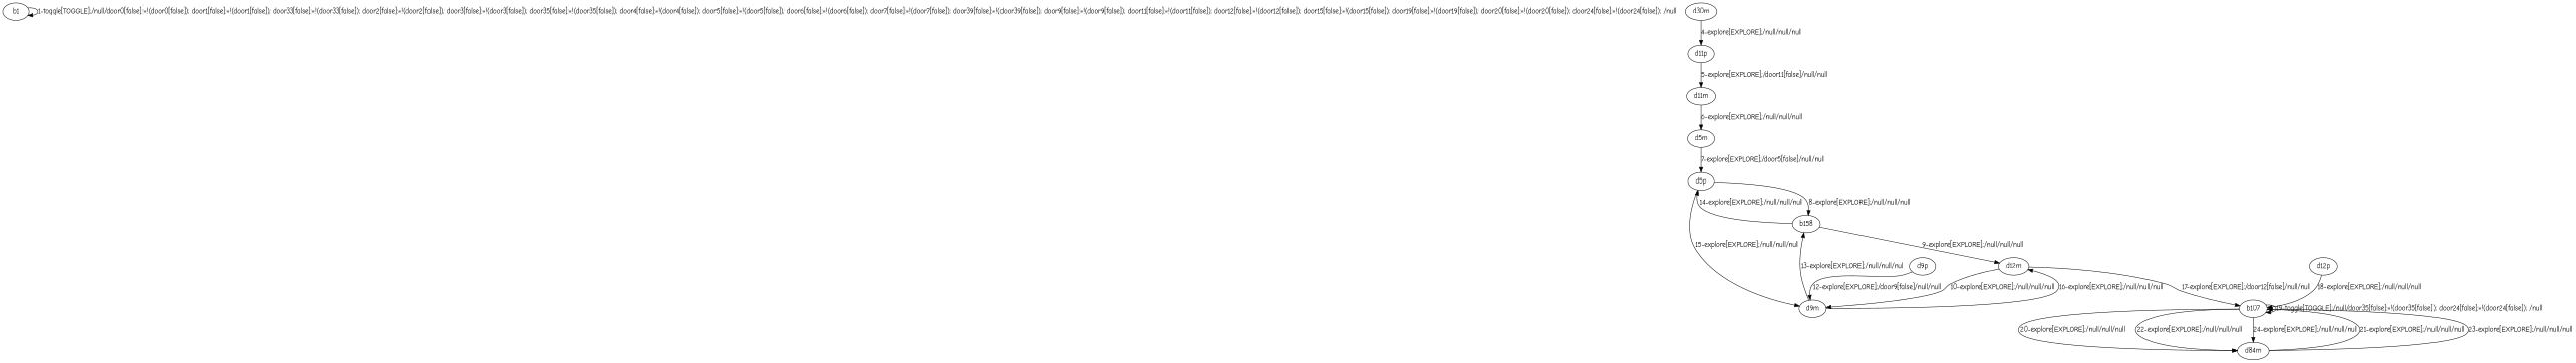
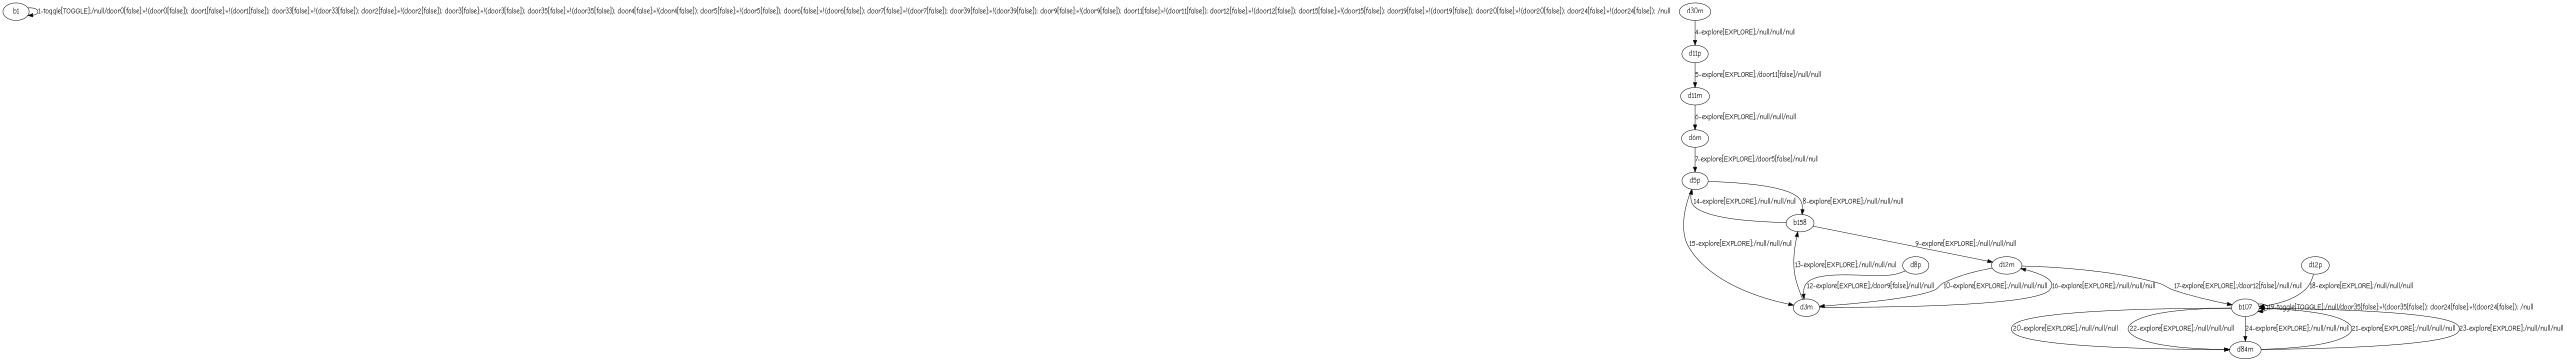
  digraph {
    fontname="Comic Neue"
    node [fontname="Comic Neue"]
    edge [fontname="Comic Neue"]
    b1
    n2 [label=d30m]
    d11p
    d11m
-   d5m
+   d5m [label=d6m]
    d5p
    n7 [label=b158]
-   d9m
+   d9m [label=d3m]
    d12m
    b107
    d12p
-   d9p
+   d9p [label=d8p]
    n13 [label=d84m]
    b1 -> b1 [label="1-toggle[TOGGLE];/null/door0[false]:=!(door0[false]); door1[false]:=!(door1[false]); door33[false]:=!(door33[false]); door2[false]:=!(door2[false]); door3[false]:=!(door3[false]); door35[false]:=!(door35[false]); door4[false]:=!(door4[false]); door5[false]:=!(door5[false]); door6[false]:=!(door6[false]); door7[false]:=!(door7[false]); door39[false]:=!(door39[false]); door9[false]:=!(door9[false]); door11[false]:=!(door11[false]); door12[false]:=!(door12[false]); door15[false]:=!(door15[false]); door19[false]:=!(door19[false]); door20[false]:=!(door20[false]); door24[false]:=!(door24[false]); /null"]
    n2 -> d11p [label="4-explore[EXPLORE];/null/null/null"]
    d11p -> d11m [label="5-explore[EXPLORE];/door11[false]/null/null"]
    d11m -> d5m [label="6-explore[EXPLORE];/null/null/null"]
    d5m -> d5p [label="7-explore[EXPLORE];/door5[false]/null/null"]
    d5p -> n7 [label="8-explore[EXPLORE];/null/null/null"]
    d5p -> d9m [label="15-explore[EXPLORE];/null/null/null"]
    n7 -> d5p [label="14-explore[EXPLORE];/null/null/null"]
    n7 -> d12m [label="9-explore[EXPLORE];/null/null/null"]
    d9m -> n7 [label="13-explore[EXPLORE];/null/null/null"]
    d9m -> d12m [label="16-explore[EXPLORE];/null/null/null"]
    d12m -> d9m [label="10-explore[EXPLORE];/null/null/null"]
    d12m -> b107 [label="17-explore[EXPLORE];/door12[false]/null/null"]
    b107 -> b107 [label="19-toggle[TOGGLE];/null/door35[false]:=!(door35[false]); door24[false]:=!(door24[false]); /null"]
    b107 -> n13 [label="20-explore[EXPLORE];/null/null/null"]
    b107 -> n13 [label="22-explore[EXPLORE];/null/null/null"]
    b107 -> n13 [label="24-explore[EXPLORE];/null/null/null"]
    d12p -> b107 [label="18-explore[EXPLORE];/null/null/null"]
    d9p -> d9m [label="12-explore[EXPLORE];/door9[false]/null/null"]
    n13 -> b107 [label="21-explore[EXPLORE];/null/null/null"]
    n13 -> b107 [label="23-explore[EXPLORE];/null/null/null"]
  }
